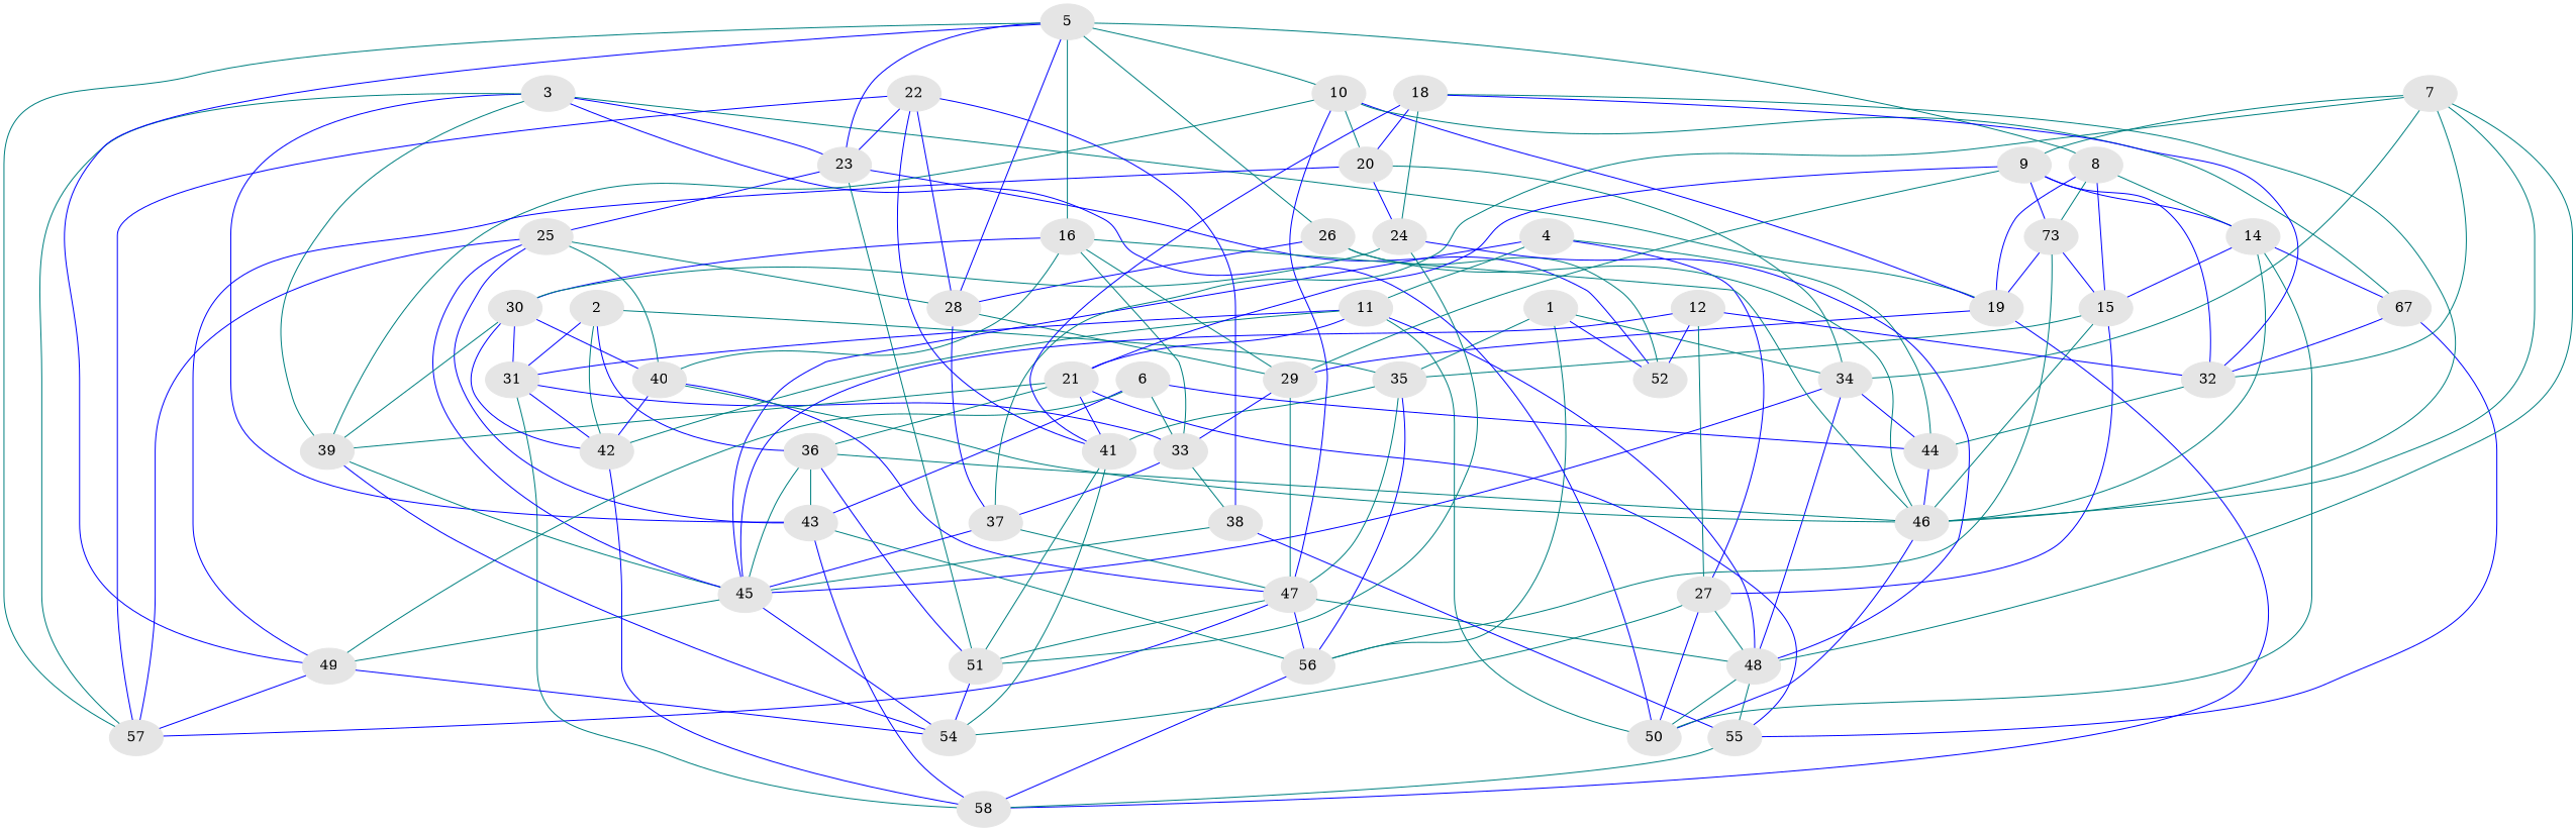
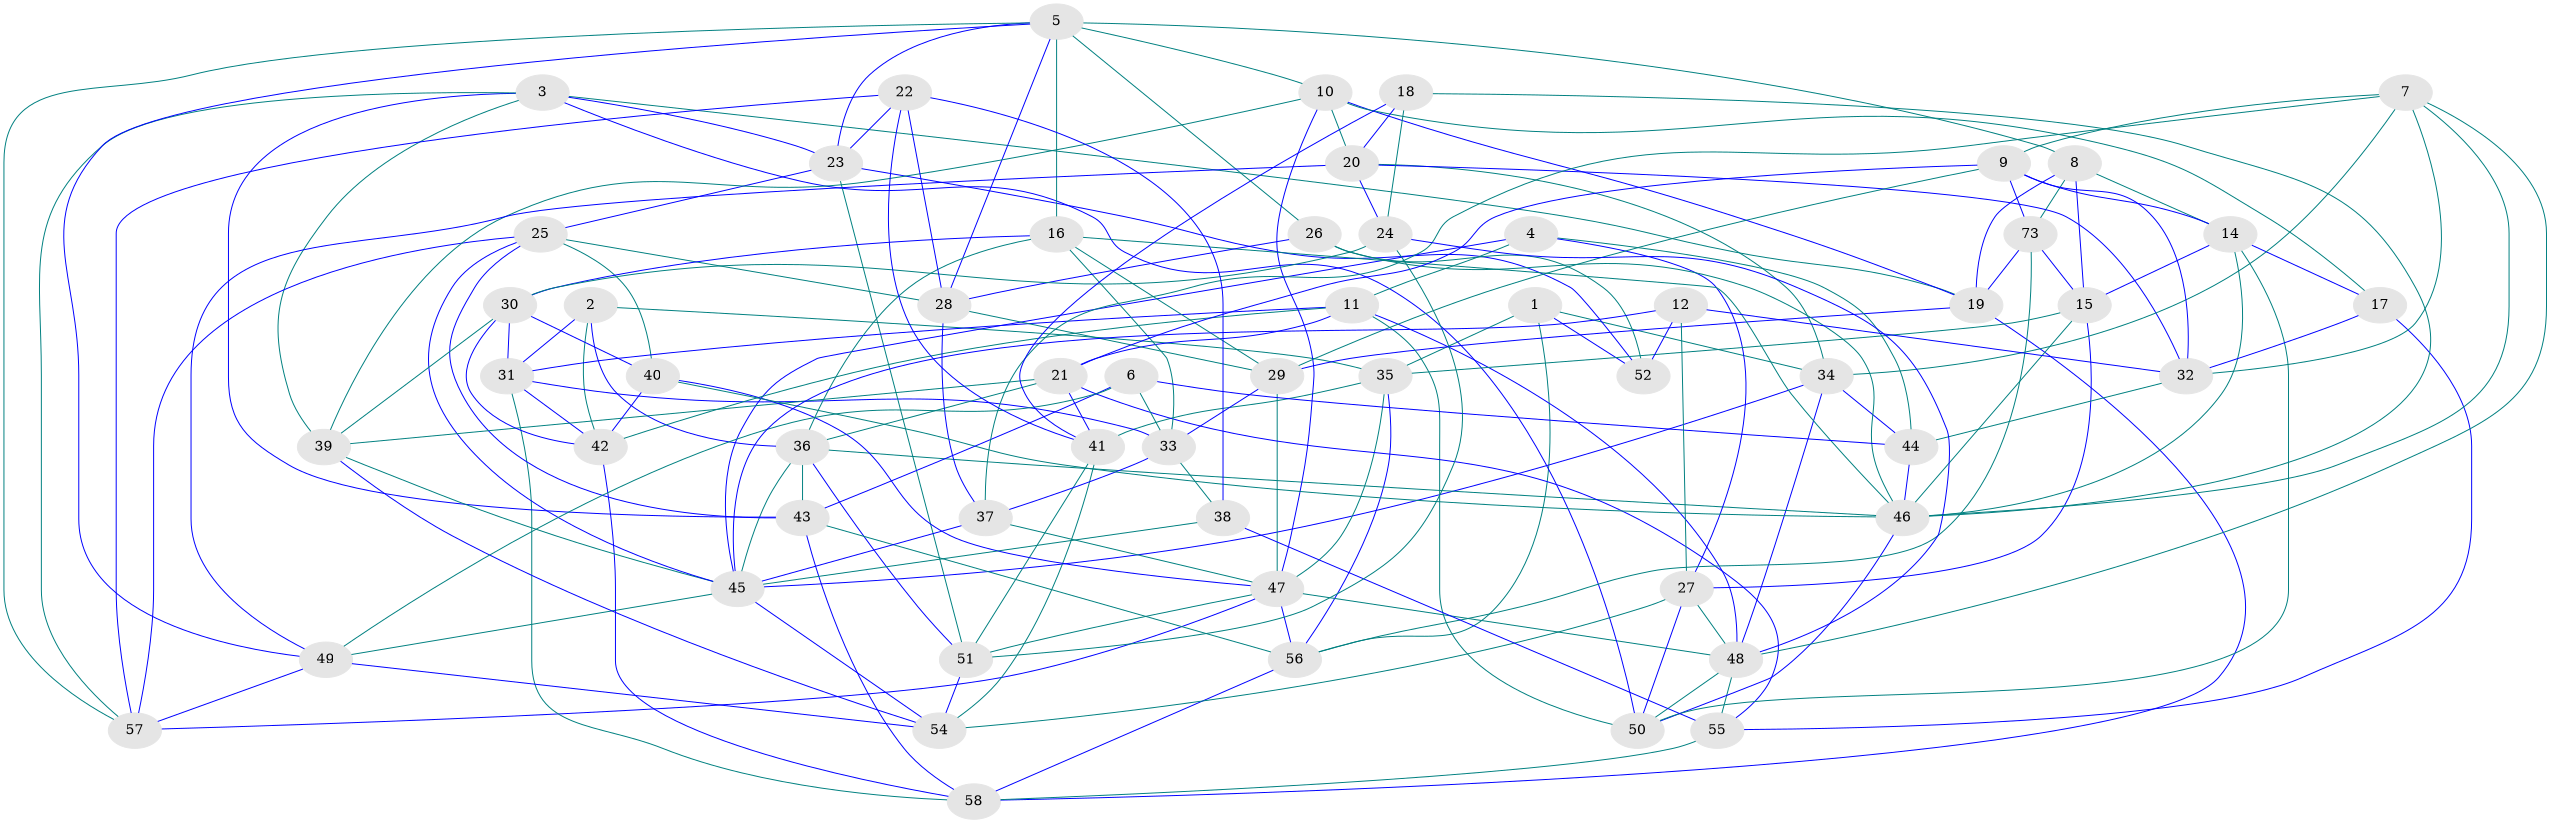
  graph {
    node [color=gray90 style=filled]
    edge [color=blue weight=1.0]
    1
    34
    35
    52
    56
    44
    45
    48
    47
    41
    58
    2
    31
    36
    42
    33
    43
    46
    51
    3
    19
    23
    39
    50
    57
    29
    25
    54
    4
    11
    27
    21
    49
    5
    8
    10
    16
    26
    28
    n40 [label=73]
    14
    15
-   17 [label=67]
+   17
    20
    30
    40
    37
    6
    38
    7
    9
    32
    55
    24
    12
    18
    22
    1 -- 34 [color=teal]
    1 -- 35 [color=teal]
    1 -- 52
    1 -- 56 [color=teal]
    34 -- 44
    34 -- 45
    34 -- 48
    35 -- 56
    35 -- 47 [color=teal]
    35 -- 41 [color=teal]
    56 -- 58
    44 -- 46
    45 -- 54
    45 -- 49 [color=teal]
    48 -- 50 [color=teal]
    48 -- 55 [color=teal]
    47 -- 56
    47 -- 48 [color=teal]
    47 -- 51 [color=teal]
    47 -- 57
    41 -- 51 [color=teal]
    41 -- 54 [color=teal]
    2 -- 35 [color=teal]
    2 -- 31
    2 -- 36
    2 -- 42 [color=teal]
    31 -- 58 [color=teal]
    31 -- 42
    31 -- 33
    36 -- 45 [color=teal]
    36 -- 43 [color=teal]
    36 -- 46 [color=teal]
    36 -- 51
    42 -- 58
    33 -- 37
    33 -- 38 [color=teal]
    43 -- 56 [color=teal]
    43 -- 58
    46 -- 50
    51 -- 54
    3 -- 43
    3 -- 19 [color=teal]
    3 -- 23
    3 -- 39 [color=teal]
    3 -- 50
    3 -- 57 [color=teal]
    19 -- 58
    19 -- 29
    23 -- 52
    23 -- 51 [color=teal]
    23 -- 25
    39 -- 45 [color=teal]
    39 -- 54
    29 -- 47 [color=teal]
    29 -- 33
    25 -- 45
    25 -- 43
    25 -- 57
    25 -- 28 [color=teal]
    25 -- 40 [color=teal]
    4 -- 44 [color=teal]
    4 -- 45
    4 -- 11 [color=teal]
    4 -- 27
    11 -- 48
    11 -- 31
    11 -- 42 [color=teal]
    11 -- 50 [color=teal]
    11 -- 21
    27 -- 48 [color=teal]
    27 -- 50
    27 -- 54 [color=teal]
    21 -- 41
    21 -- 36 [color=teal]
    21 -- 39 [color=teal]
    21 -- 55
    49 -- 57
    49 -- 54
    5 -- 23
    5 -- 57 [color=teal]
    5 -- 49
    5 -- 8 [color=teal]
    5 -- 10 [color=teal]
    5 -- 16 [color=teal]
    5 -- 26 [color=teal]
    5 -- 28
    8 -- 19
    8 -- n40 [color=teal weight=2.0]
    8 -- 14 [color=teal]
    8 -- 15
    10 -- 47
    10 -- 19
    10 -- 39 [color=teal]
    10 -- 17 [color=teal]
    10 -- 20 [color=teal]
    16 -- 33 [color=teal]
    16 -- 46 [color=teal]
    16 -- 29 [color=teal]
    16 -- 30
-   16 -- 40 [color=teal]
+   16 -- 36 [color=teal]
    26 -- 52 [color=teal]
    26 -- 46 [color=teal]
    26 -- 28
    28 -- 29 [color=teal]
    28 -- 37
    n40 -- 56 [color=teal]
    n40 -- 19
    n40 -- 15
    14 -- 46 [color=teal]
    14 -- 50 [color=teal]
    14 -- 15
    14 -- 17
    15 -- 35 [color=teal]
    15 -- 46 [color=teal]
    15 -- 27
    17 -- 32
    17 -- 55
    20 -- 34 [color=teal]
    20 -- 49
-   18 -- 32
+   20 -- 32
    20 -- 24
    30 -- 31
    30 -- 42
    30 -- 39 [color=teal]
    30 -- 40
    40 -- 47
    40 -- 42
    40 -- 46 [color=teal]
    37 -- 45
    37 -- 47 [color=teal]
    6 -- 44
    6 -- 33 [color=teal]
    6 -- 43
    6 -- 49 [color=teal]
    38 -- 45 [color=teal]
    38 -- 55 [weight=2.0]
    7 -- 34 [color=teal]
    7 -- 48 [color=teal]
    7 -- 46 [color=teal]
    7 -- 37 [color=teal]
    7 -- 9 [color=teal]
    7 -- 32 [color=teal]
    9 -- 29 [color=teal]
    9 -- 21
    9 -- n40
    9 -- 14
    9 -- 32
    32 -- 44 [color=teal]
    55 -- 58 [color=teal]
    24 -- 48
    24 -- 51 [color=teal]
    24 -- 30 [color=teal]
    12 -- 52
    12 -- 45
    12 -- 27 [color=teal]
    12 -- 32
    18 -- 41
    18 -- 46 [color=teal]
    18 -- 20
    18 -- 24 [color=teal]
    22 -- 41
    22 -- 23
    22 -- 57
    22 -- 28
    22 -- 38 [weight=2.0]
  }
